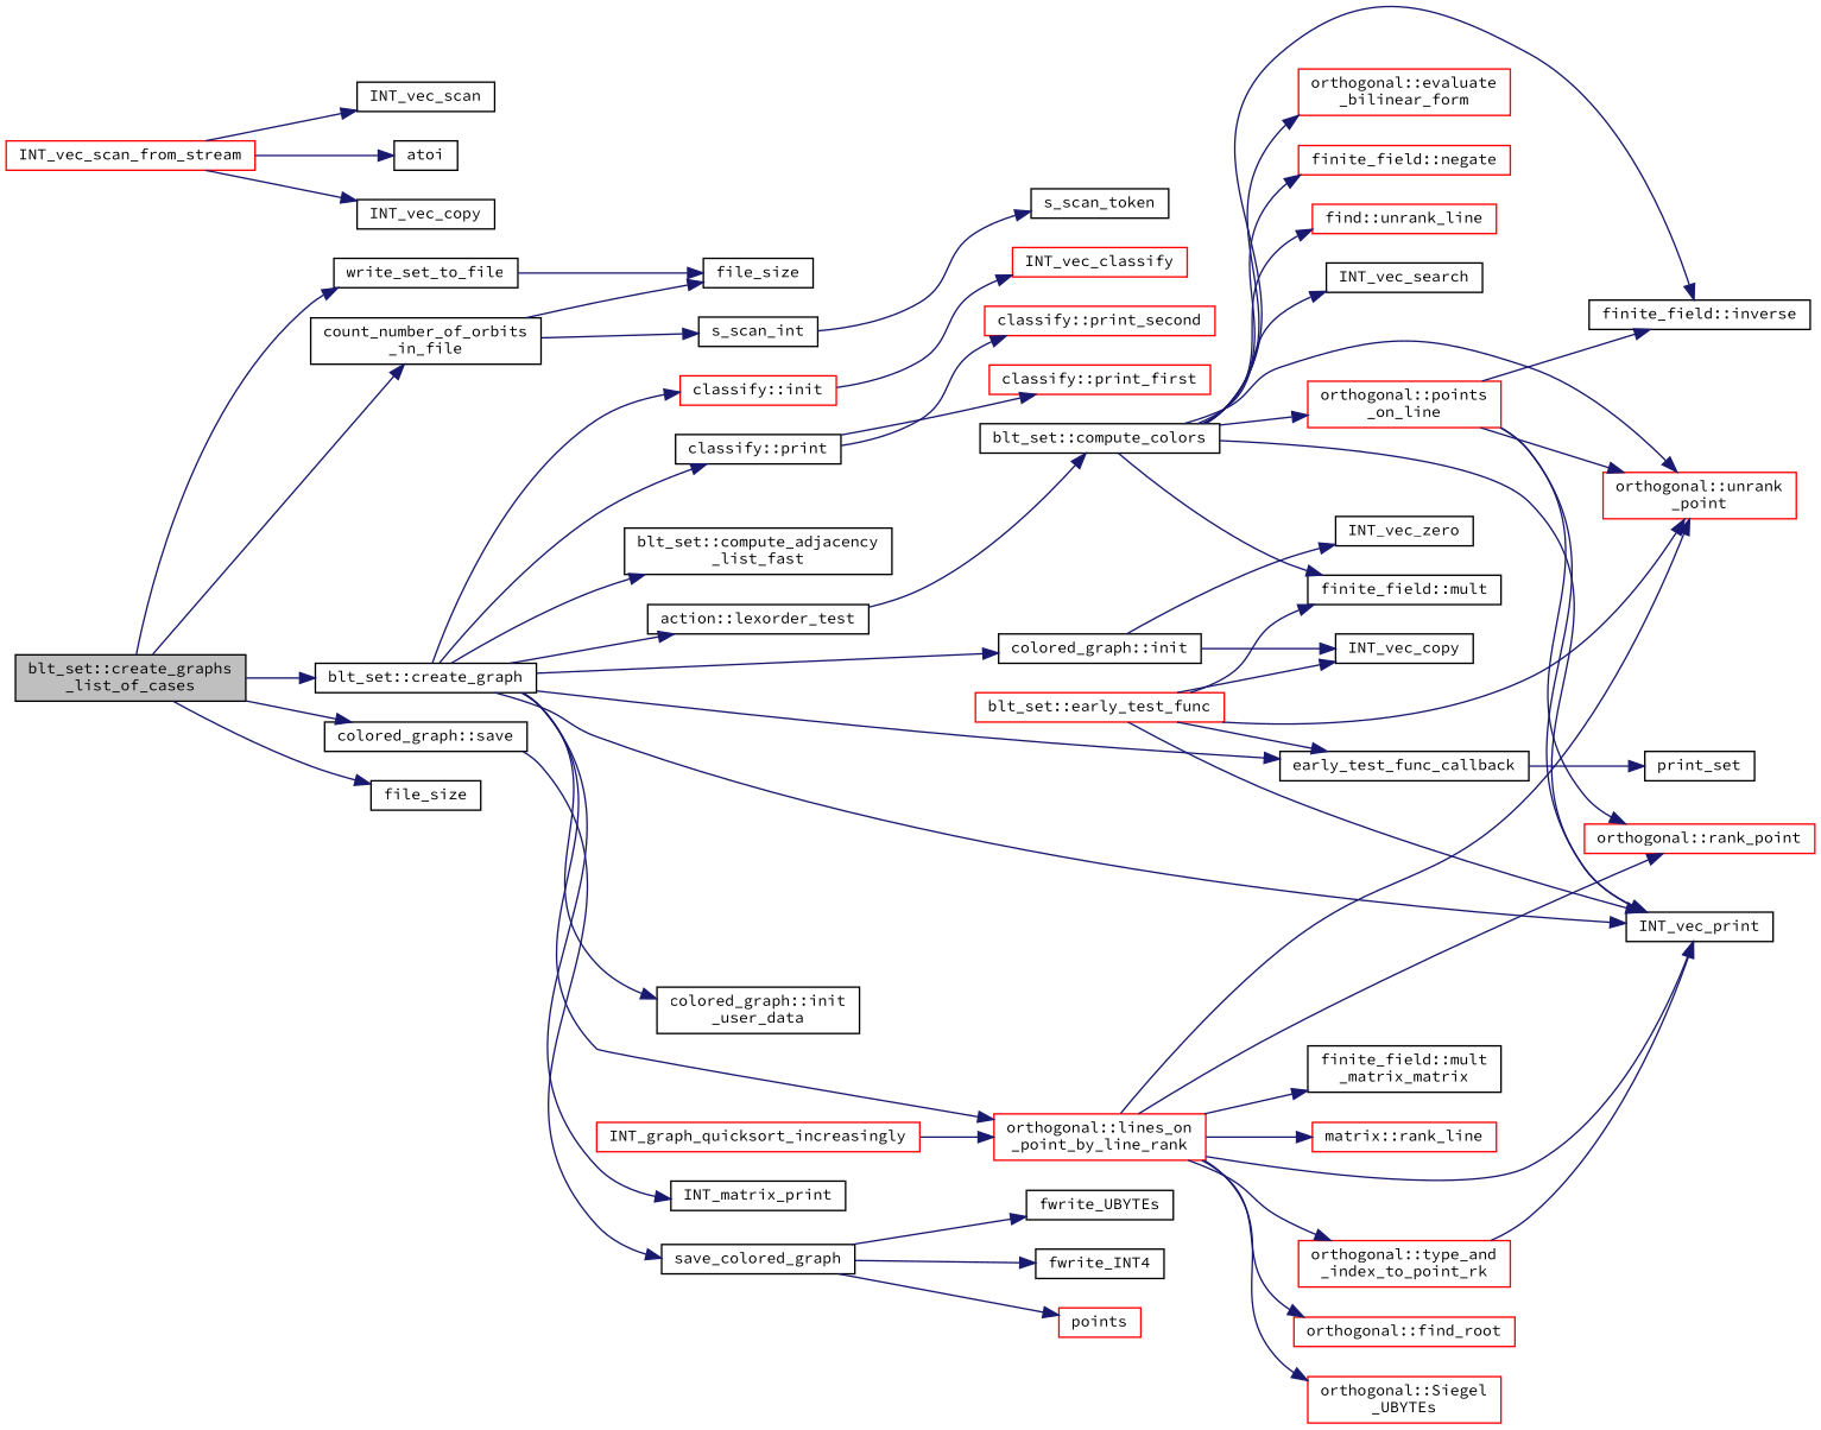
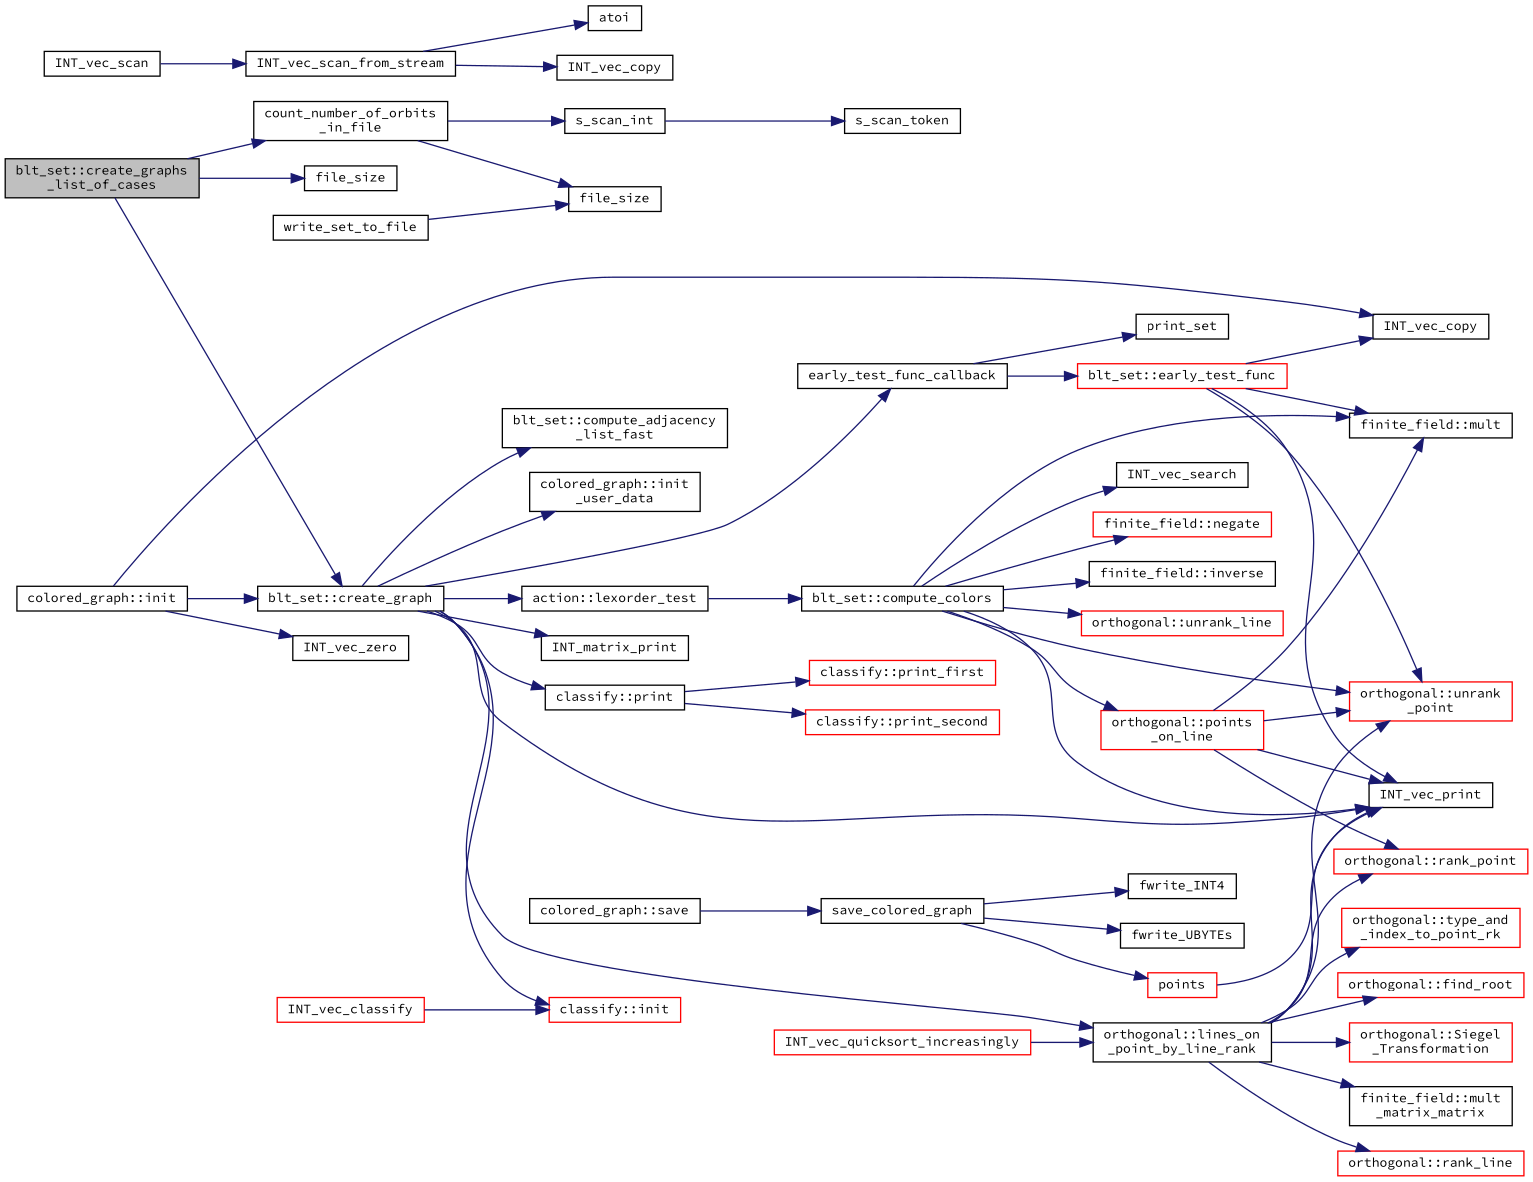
  digraph {
    fontname="Source Code Pro"
    rankdir=LR
    node [color=black fillcolor=white fontname="Source Code Pro" fontsize=10 shape=record style=filled]
    edge [color=midnightblue fontname="Source Code Pro" fontsize=10 labelfontname=Helvetica labelfontsize=10 style=solid]
    n1 [fillcolor=grey75 fontcolor=black height=0.2 label="blt_set::create_graphs\l_list_of_cases" width=0.4]
    n2 [height=0.2 label="count_number_of_orbits\l_in_file" width=0.4]
    n3 [height=0.2 label="blt_set::create_graph" width=0.4]
    n4 [height=0.2 label="colored_graph::save" width=0.4]
    n5 [height=0.2 label=write_set_to_file width=0.4]
    n6 [height=0.2 label=file_size width=0.4]
    n7 [height=0.2 label=INT_vec_scan width=0.4]
-   n8 [color=red height=0.2 label=INT_vec_scan_from_stream width=0.4]
+   n8 [height=0.2 label=INT_vec_scan_from_stream width=0.4]
    n9 [height=0.2 label=file_size width=0.4]
    n10 [height=0.2 label=s_scan_int width=0.4]
    n11 [height=0.2 label=early_test_func_callback width=0.4]
    n12 [height=0.2 label=INT_vec_print width=0.4]
    n13 [height=0.2 label="action::lexorder_test" width=0.4]
-   n14 [color=red height=0.2 label="orthogonal::lines_on\l_point_by_line_rank" width=0.4]
+   n14 [height=0.2 label="orthogonal::lines_on\l_point_by_line_rank" width=0.4]
    n15 [height=0.2 label=INT_matrix_print width=0.4]
    n16 [color=red height=0.2 label="classify::init" width=0.4]
    n17 [height=0.2 label="classify::print" width=0.4]
    n18 [height=0.2 label="blt_set::compute_adjacency\l_list_fast" width=0.4]
    n19 [height=0.2 label="colored_graph::init" width=0.4]
    n20 [height=0.2 label="colored_graph::init\l_user_data" width=0.4]
    n21 [height=0.2 label=save_colored_graph width=0.4]
    n22 [height=0.2 label=atoi width=0.4]
    n23 [height=0.2 label=INT_vec_copy width=0.4]
    n24 [height=0.2 label=s_scan_token width=0.4]
    n25 [height=0.2 label=print_set width=0.4]
    n26 [color=red height=0.2 label="blt_set::early_test_func" width=0.4]
    n27 [height=0.2 label="blt_set::compute_colors" width=0.4]
    n28 [color=red height=0.2 label="orthogonal::unrank\l_point" width=0.4]
    n29 [color=red height=0.2 label="orthogonal::type_and\l_index_to_point_rk" width=0.4]
    n30 [color=red height=0.2 label="orthogonal::find_root" width=0.4]
-   n31 [color=red height=0.2 label="orthogonal::Siegel\l_UBYTEs" width=0.4]
+   n31 [color=red height=0.2 label="orthogonal::Siegel\l_Transformation" width=0.4]
    n32 [height=0.2 label="finite_field::mult\l_matrix_matrix" width=0.4]
    n33 [color=red height=0.2 label="orthogonal::rank_point" width=0.4]
-   n34 [color=red height=0.2 label="matrix::rank_line" width=0.4]
+   n34 [color=red height=0.2 label="orthogonal::rank_line" width=0.4]
    n35 [height=0.2 label="finite_field::mult" width=0.4]
-   n36 [color=red height=0.2 label="find::unrank_line" width=0.4]
+   n36 [color=red height=0.2 label="orthogonal::unrank_line" width=0.4]
    n37 [color=red height=0.2 label="orthogonal::points\l_on_line" width=0.4]
    n38 [height=0.2 label=INT_vec_search width=0.4]
-   n39 [color=red height=0.2 label="orthogonal::evaluate\l_bilinear_form" width=0.4]
    n40 [color=red height=0.2 label="finite_field::negate" width=0.4]
    n41 [height=0.2 label="finite_field::inverse" width=0.4]
    n42 [color=red height=0.2 label=INT_vec_classify width=0.4]
    n43 [color=red height=0.2 label="classify::print_second" width=0.4]
    n44 [color=red height=0.2 label="classify::print_first" width=0.4]
    n45 [height=0.2 label=INT_vec_copy width=0.4]
    n46 [height=0.2 label=INT_vec_zero width=0.4]
-   n47 [color=red height=0.2 label=INT_graph_quicksort_increasingly width=0.4]
+   n47 [color=red height=0.2 label=INT_vec_quicksort_increasingly width=0.4]
    n48 [height=0.2 label=fwrite_INT4 width=0.4]
    n49 [color=red height=0.2 label=points width=0.4]
    n50 [height=0.2 label=fwrite_UBYTEs width=0.4]
    n1 -> n2
    n1 -> n3
-   n1 -> n4
-   n1 -> n5
    n1 -> n6
    n2 -> n9
    n2 -> n10
    n3 -> n11
    n3 -> n12
    n3 -> n13
    n3 -> n14
    n3 -> n15
    n3 -> n16
    n3 -> n17
    n3 -> n18
-   n3 -> n19
+   n19 -> n3
    n3 -> n20
    n4 -> n21
    n5 -> n9
-   n8 -> n7
+   n7 -> n8
    n8 -> n22
    n8 -> n23
    n10 -> n24
    n11 -> n25
-   n26 -> n11
+   n11 -> n26
    n13 -> n27
    n14 -> n12
    n14 -> n28
    n14 -> n29
    n14 -> n30
    n14 -> n31
    n14 -> n32
    n14 -> n33
    n14 -> n34
-   n16 -> n42
+   n42 -> n16
    n17 -> n43
    n17 -> n44
    n19 -> n45
    n19 -> n46
    n21 -> n48
    n21 -> n49
    n21 -> n50
    n26 -> n12
    n26 -> n28
    n26 -> n35
    n26 -> n45
    n27 -> n12
    n27 -> n28
    n27 -> n35
    n27 -> n36
    n27 -> n37
    n27 -> n38
-   n27 -> n39
    n27 -> n40
    n27 -> n41
    n37 -> n12
    n37 -> n28
    n37 -> n33
-   n37 -> n41
+   n37 -> n35
    n47 -> n14
-   n29 -> n12
+   n49 -> n12
  }
